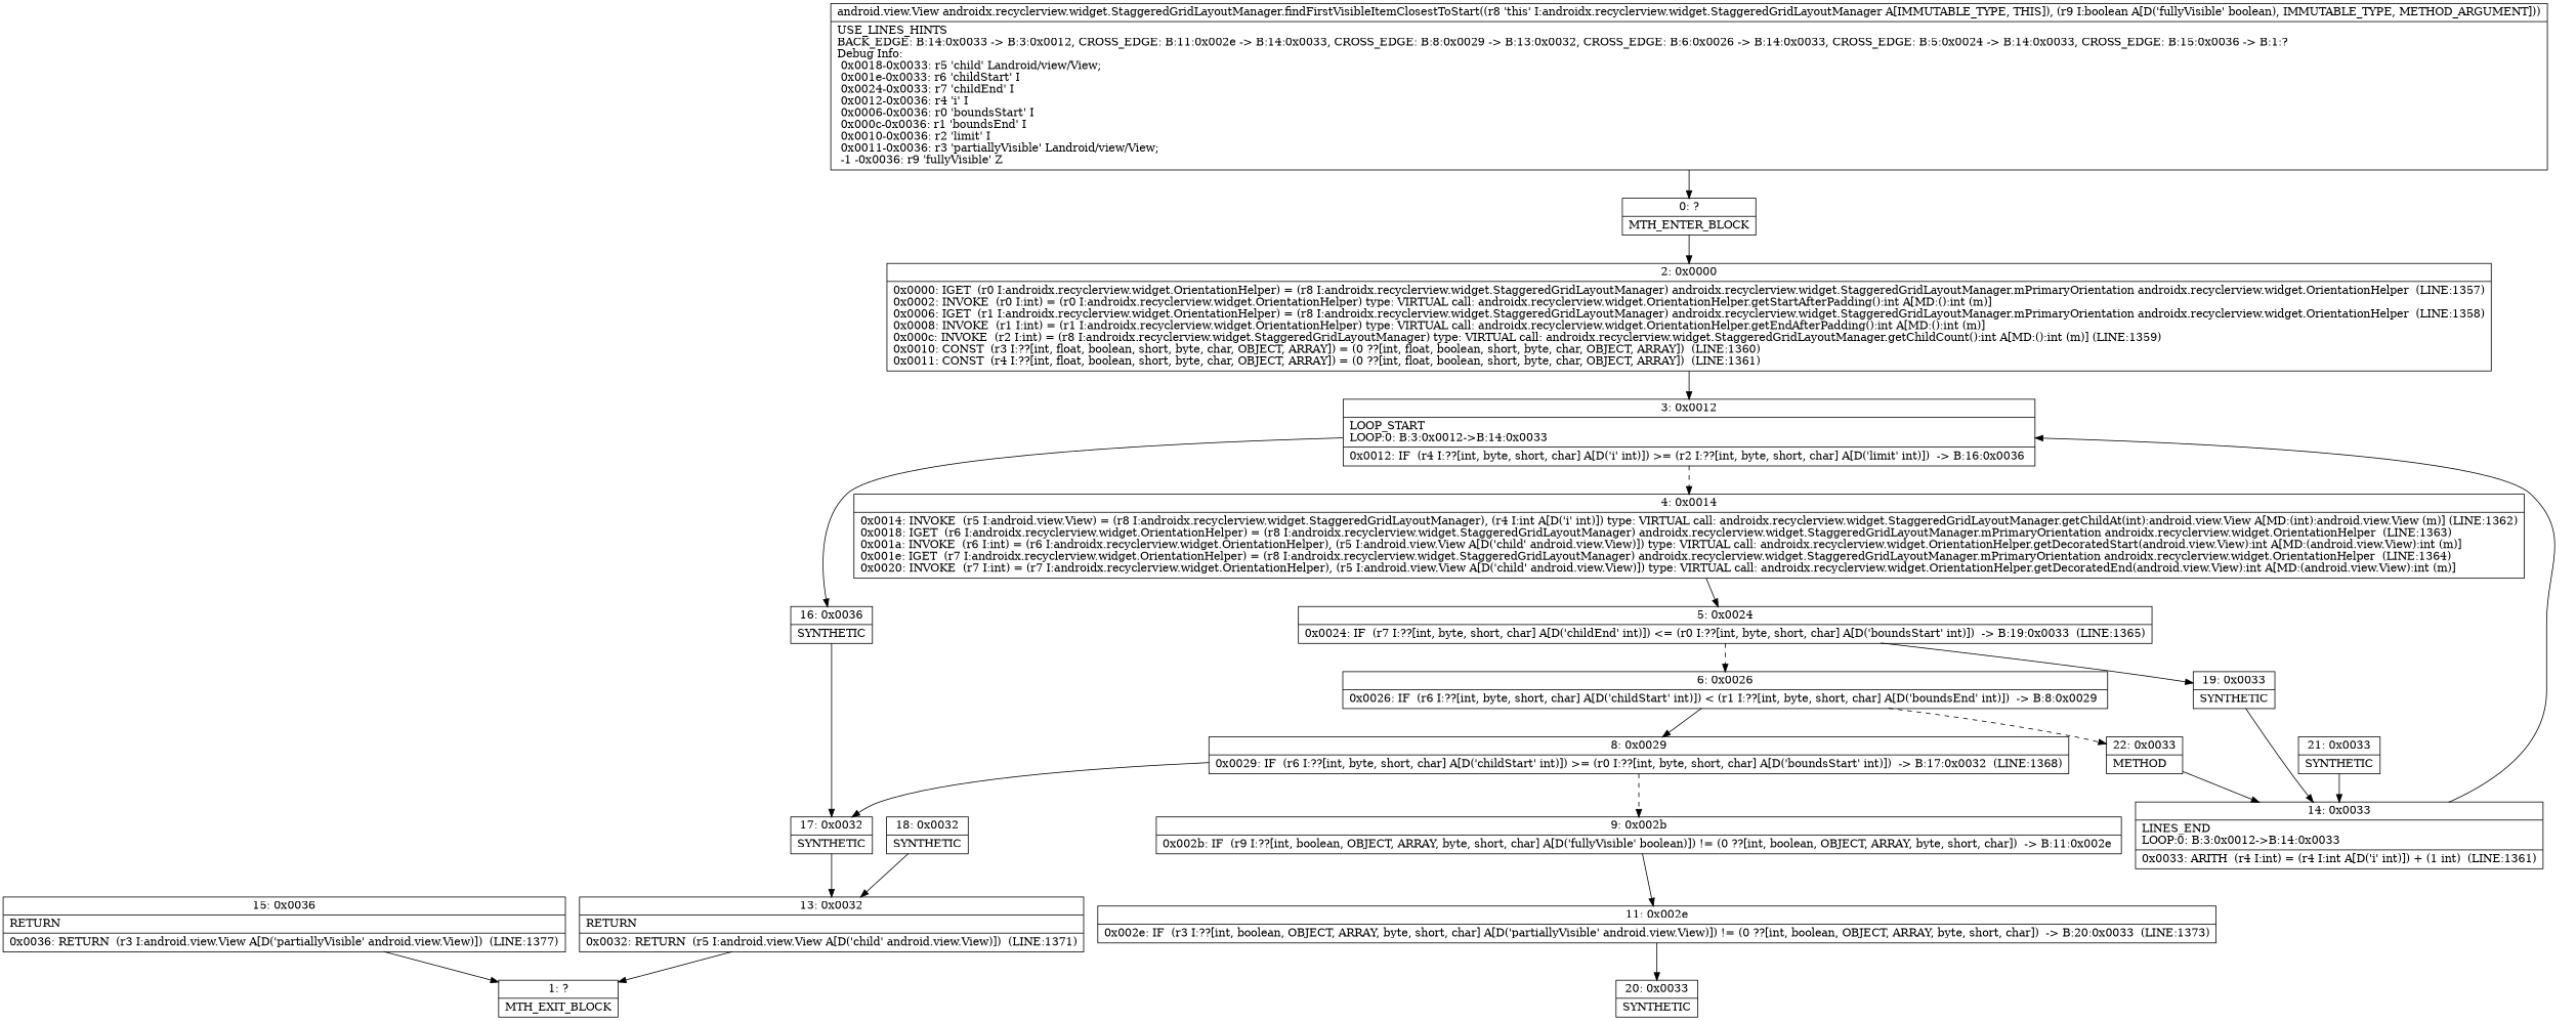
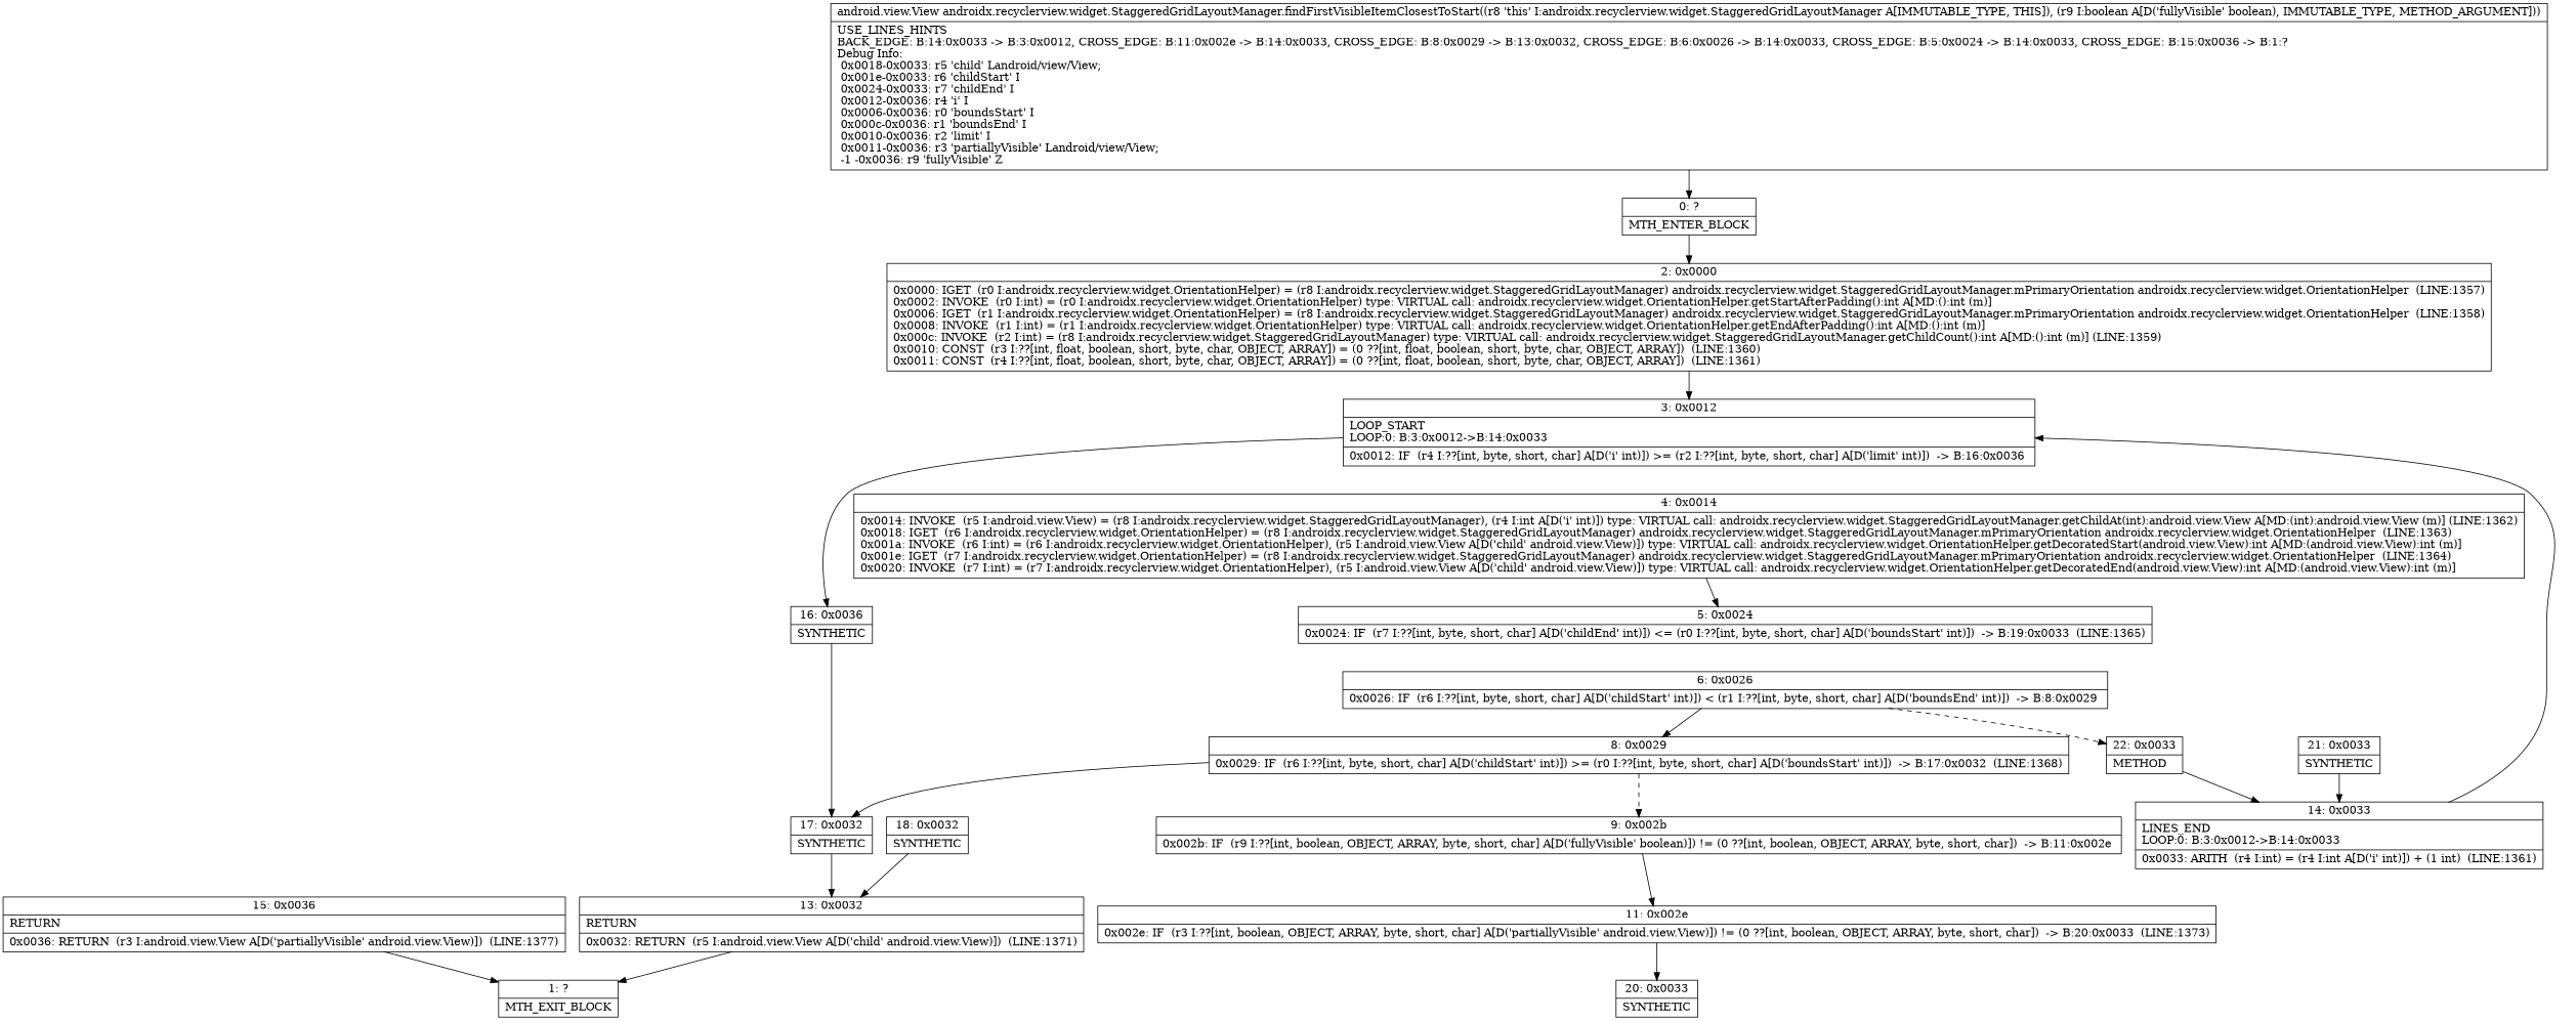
  digraph {
    node [shape=record]
    n1 [label="{0\:\ ?|MTH_ENTER_BLOCK\l}"]
    n2 [label="{2\:\ 0x0000|0x0000: IGET  (r0 I:androidx.recyclerview.widget.OrientationHelper) = (r8 I:androidx.recyclerview.widget.StaggeredGridLayoutManager) androidx.recyclerview.widget.StaggeredGridLayoutManager.mPrimaryOrientation androidx.recyclerview.widget.OrientationHelper  (LINE:1357)\l0x0002: INVOKE  (r0 I:int) = (r0 I:androidx.recyclerview.widget.OrientationHelper) type: VIRTUAL call: androidx.recyclerview.widget.OrientationHelper.getStartAfterPadding():int A[MD:():int (m)]\l0x0006: IGET  (r1 I:androidx.recyclerview.widget.OrientationHelper) = (r8 I:androidx.recyclerview.widget.StaggeredGridLayoutManager) androidx.recyclerview.widget.StaggeredGridLayoutManager.mPrimaryOrientation androidx.recyclerview.widget.OrientationHelper  (LINE:1358)\l0x0008: INVOKE  (r1 I:int) = (r1 I:androidx.recyclerview.widget.OrientationHelper) type: VIRTUAL call: androidx.recyclerview.widget.OrientationHelper.getEndAfterPadding():int A[MD:():int (m)]\l0x000c: INVOKE  (r2 I:int) = (r8 I:androidx.recyclerview.widget.StaggeredGridLayoutManager) type: VIRTUAL call: androidx.recyclerview.widget.StaggeredGridLayoutManager.getChildCount():int A[MD:():int (m)] (LINE:1359)\l0x0010: CONST  (r3 I:??[int, float, boolean, short, byte, char, OBJECT, ARRAY]) = (0 ??[int, float, boolean, short, byte, char, OBJECT, ARRAY])  (LINE:1360)\l0x0011: CONST  (r4 I:??[int, float, boolean, short, byte, char, OBJECT, ARRAY]) = (0 ??[int, float, boolean, short, byte, char, OBJECT, ARRAY])  (LINE:1361)\l}"]
    n3 [label="{3\:\ 0x0012|LOOP_START\lLOOP:0: B:3:0x0012\-\>B:14:0x0033\l|0x0012: IF  (r4 I:??[int, byte, short, char] A[D('i' int)]) \>= (r2 I:??[int, byte, short, char] A[D('limit' int)])  \-\> B:16:0x0036 \l}"]
    n4 [label="{4\:\ 0x0014|0x0014: INVOKE  (r5 I:android.view.View) = (r8 I:androidx.recyclerview.widget.StaggeredGridLayoutManager), (r4 I:int A[D('i' int)]) type: VIRTUAL call: androidx.recyclerview.widget.StaggeredGridLayoutManager.getChildAt(int):android.view.View A[MD:(int):android.view.View (m)] (LINE:1362)\l0x0018: IGET  (r6 I:androidx.recyclerview.widget.OrientationHelper) = (r8 I:androidx.recyclerview.widget.StaggeredGridLayoutManager) androidx.recyclerview.widget.StaggeredGridLayoutManager.mPrimaryOrientation androidx.recyclerview.widget.OrientationHelper  (LINE:1363)\l0x001a: INVOKE  (r6 I:int) = (r6 I:androidx.recyclerview.widget.OrientationHelper), (r5 I:android.view.View A[D('child' android.view.View)]) type: VIRTUAL call: androidx.recyclerview.widget.OrientationHelper.getDecoratedStart(android.view.View):int A[MD:(android.view.View):int (m)]\l0x001e: IGET  (r7 I:androidx.recyclerview.widget.OrientationHelper) = (r8 I:androidx.recyclerview.widget.StaggeredGridLayoutManager) androidx.recyclerview.widget.StaggeredGridLayoutManager.mPrimaryOrientation androidx.recyclerview.widget.OrientationHelper  (LINE:1364)\l0x0020: INVOKE  (r7 I:int) = (r7 I:androidx.recyclerview.widget.OrientationHelper), (r5 I:android.view.View A[D('child' android.view.View)]) type: VIRTUAL call: androidx.recyclerview.widget.OrientationHelper.getDecoratedEnd(android.view.View):int A[MD:(android.view.View):int (m)]\l}"]
    n5 [label="{16\:\ 0x0036|SYNTHETIC\l}"]
    n6 [label="{5\:\ 0x0024|0x0024: IF  (r7 I:??[int, byte, short, char] A[D('childEnd' int)]) \<= (r0 I:??[int, byte, short, char] A[D('boundsStart' int)])  \-\> B:19:0x0033  (LINE:1365)\l}"]
    n7 [label="{17\:\ 0x0032|SYNTHETIC\l}"]
    n8 [label="{6\:\ 0x0026|0x0026: IF  (r6 I:??[int, byte, short, char] A[D('childStart' int)]) \< (r1 I:??[int, byte, short, char] A[D('boundsEnd' int)])  \-\> B:8:0x0029 \l}"]
-   n9 [label="{19\:\ 0x0033|SYNTHETIC\l}"]
    n10 [label="{8\:\ 0x0029|0x0029: IF  (r6 I:??[int, byte, short, char] A[D('childStart' int)]) \>= (r0 I:??[int, byte, short, char] A[D('boundsStart' int)])  \-\> B:17:0x0032  (LINE:1368)\l}"]
    n11 [label="{22\:\ 0x0033|METHOD\l}"]
    n12 [label="{14\:\ 0x0033|LINES_END\lLOOP:0: B:3:0x0012\-\>B:14:0x0033\l|0x0033: ARITH  (r4 I:int) = (r4 I:int A[D('i' int)]) + (1 int)  (LINE:1361)\l}"]
    n13 [label="{9\:\ 0x002b|0x002b: IF  (r9 I:??[int, boolean, OBJECT, ARRAY, byte, short, char] A[D('fullyVisible' boolean)]) != (0 ??[int, boolean, OBJECT, ARRAY, byte, short, char])  \-\> B:11:0x002e \l}"]
    n14 [label="{11\:\ 0x002e|0x002e: IF  (r3 I:??[int, boolean, OBJECT, ARRAY, byte, short, char] A[D('partiallyVisible' android.view.View)]) != (0 ??[int, boolean, OBJECT, ARRAY, byte, short, char])  \-\> B:20:0x0033  (LINE:1373)\l}"]
    n15 [label="{13\:\ 0x0032|RETURN\l|0x0032: RETURN  (r5 I:android.view.View A[D('child' android.view.View)])  (LINE:1371)\l}"]
    n16 [label="{20\:\ 0x0033|SYNTHETIC\l}"]
    n17 [label="{18\:\ 0x0032|SYNTHETIC\l}"]
    n18 [label="{21\:\ 0x0033|SYNTHETIC\l}"]
    n19 [label="{1\:\ ?|MTH_EXIT_BLOCK\l}"]
    n20 [label="{15\:\ 0x0036|RETURN\l|0x0036: RETURN  (r3 I:android.view.View A[D('partiallyVisible' android.view.View)])  (LINE:1377)\l}"]
    n21 [label="{android.view.View androidx.recyclerview.widget.StaggeredGridLayoutManager.findFirstVisibleItemClosestToStart((r8 'this' I:androidx.recyclerview.widget.StaggeredGridLayoutManager A[IMMUTABLE_TYPE, THIS]), (r9 I:boolean A[D('fullyVisible' boolean), IMMUTABLE_TYPE, METHOD_ARGUMENT]))  | USE_LINES_HINTS\lBACK_EDGE: B:14:0x0033 \-\> B:3:0x0012, CROSS_EDGE: B:11:0x002e \-\> B:14:0x0033, CROSS_EDGE: B:8:0x0029 \-\> B:13:0x0032, CROSS_EDGE: B:6:0x0026 \-\> B:14:0x0033, CROSS_EDGE: B:5:0x0024 \-\> B:14:0x0033, CROSS_EDGE: B:15:0x0036 \-\> B:1:?\lDebug Info:\l  0x0018\-0x0033: r5 'child' Landroid\/view\/View;\l  0x001e\-0x0033: r6 'childStart' I\l  0x0024\-0x0033: r7 'childEnd' I\l  0x0012\-0x0036: r4 'i' I\l  0x0006\-0x0036: r0 'boundsStart' I\l  0x000c\-0x0036: r1 'boundsEnd' I\l  0x0010\-0x0036: r2 'limit' I\l  0x0011\-0x0036: r3 'partiallyVisible' Landroid\/view\/View;\l  \-1 \-0x0036: r9 'fullyVisible' Z\l}"]
    n1 -> n2
    n2 -> n3
-   n3 -> n4 [style=dashed]
    n3 -> n5
    n4 -> n6
    n5 -> n7
-   n6 -> n8 [style=dashed]
-   n6 -> n9
    n7 -> n15
    n8 -> n10
    n8 -> n11 [style=dashed]
-   n9 -> n12
    n10 -> n7
    n10 -> n13 [style=dashed]
    n11 -> n12
    n12 -> n3
    n13 -> n14
    n14 -> n16
    n15 -> n19
    n17 -> n15
    n18 -> n12
    n20 -> n19
    n21 -> n1
  }
